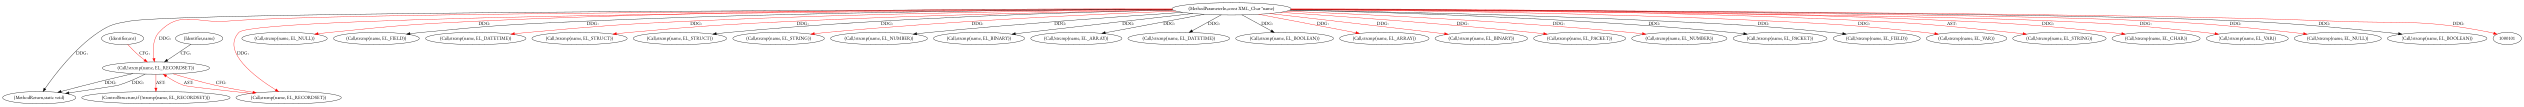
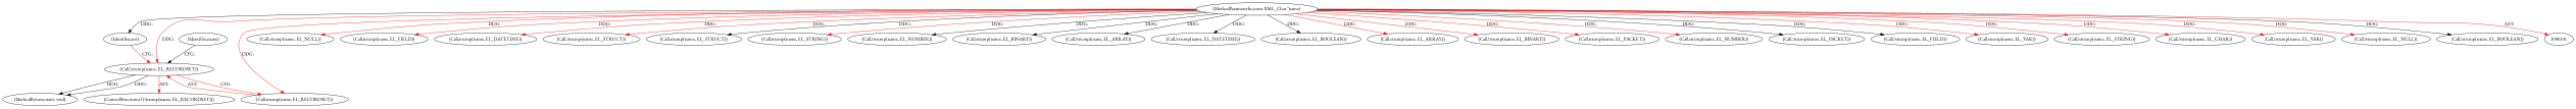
  digraph {
    fontname="EB Garamond"
    node [fontname="EB Garamond"]
    edge [color=red fontname="EB Garamond"]
    n1 [label="(Call,!strcmp(name, EL_RECORDSET))"]
    n2 [label="(ControlStructure,if (!strcmp(name, EL_RECORDSET)))"]
    n3 [label="(MethodReturn,static void)"]
    n4 [label="(Call,strcmp(name, EL_RECORDSET))"]
    n5 [label="(MethodParameterIn,const XML_Char *name)"]
    n6 [label="(Call,strcmp(name, EL_NULL))"]
    n7 [label="(Call,strcmp(name, EL_FIELD))"]
    n8 [label="(Call,strcmp(name, EL_DATETIME))"]
    n9 [label="(Call,!strcmp(name, EL_STRUCT))"]
    n10 [label="(Call,strcmp(name, EL_STRUCT))"]
    n11 [label="(Call,strcmp(name, EL_STRING))"]
    n12 [label="(Call,!strcmp(name, EL_NUMBER))"]
    n13 [label="(Call,strcmp(name, EL_BINARY))"]
    n14 [label="(Call,!strcmp(name, EL_ARRAY))"]
    n15 [label="(Call,!strcmp(name, EL_DATETIME))"]
    n16 [label="(Call,strcmp(name, EL_BOOLEAN))"]
    n17 [label="(Call,strcmp(name, EL_ARRAY))"]
    n18 [label="(Call,!strcmp(name, EL_BINARY))"]
    n19 [label="(Call,strcmp(name, EL_PACKET))"]
    n20 [label="(Call,strcmp(name, EL_NUMBER))"]
    n21 [label="(Call,!strcmp(name, EL_PACKET))"]
    n22 [label="(Call,!strcmp(name, EL_FIELD))"]
    n23 [label="(Call,strcmp(name, EL_VAR))"]
    n24 [label="(Call,!strcmp(name, EL_STRING))"]
    n25 [label="(Call,!strcmp(name, EL_CHAR))"]
    n26 [label="(Call,!strcmp(name, EL_VAR))"]
    n27 [label="(Call,!strcmp(name, EL_NULL))"]
    n28 [label="(Call,!strcmp(name, EL_BOOLEAN))"]
    1000101
    n30 [label="(Identifier,name)"]
    n31 [label="(Identifier,ent)"]
    n1 -> n2 [label="AST: "]
    n1 -> n3 [color=black label="DDG: "]
    n1 -> n3 [color=black label="DDG: "]
    n1 -> n4 [label="CFG: "]
    n4 -> n1 [label="AST: "]
    n5 -> n1 [label="DDG: "]
-   n5 -> n3 [color=black label="DDG: "]
+   n5 -> n31 [color=black label="DDG: "]
    n5 -> n4 [label="DDG: "]
    n5 -> n6 [label="DDG: "]
-   n5 -> n7 [color=black label="DDG: "]
+   n5 -> n7 [label="DDG: "]
    n5 -> n8 [label="DDG: "]
    n5 -> n9 [label="DDG: "]
    n5 -> n10 [color=black label="DDG: "]
    n5 -> n11 [label="DDG: "]
    n5 -> n12 [color=black label="DDG: "]
    n5 -> n13 [color=black label="DDG: "]
    n5 -> n14 [color=black label="DDG: "]
    n5 -> n15 [color=black label="DDG: "]
    n5 -> n16 [color=black label="DDG: "]
    n5 -> n17 [label="DDG: "]
    n5 -> n18 [label="DDG: "]
    n5 -> n19 [label="DDG: "]
    n5 -> n20 [label="DDG: "]
    n5 -> n21 [color=black label="DDG: "]
    n5 -> n22 [color=black label="DDG: "]
    n5 -> n23 [label="DDG: "]
-   n5 -> n24 [label="AST: "]
+   n5 -> n24 [label="DDG: "]
    n5 -> n25 [label="DDG: "]
    n5 -> n26 [label="DDG: "]
    n5 -> n27 [label="DDG: "]
    n5 -> n28 [color=black label="DDG: "]
-   n5 -> 1000101 [label="DDG: "]
+   n5 -> 1000101 [label="AST: "]
    n30 -> n1 [color=black label="CFG: "]
    n31 -> n1 [label="CFG: "]
  }
